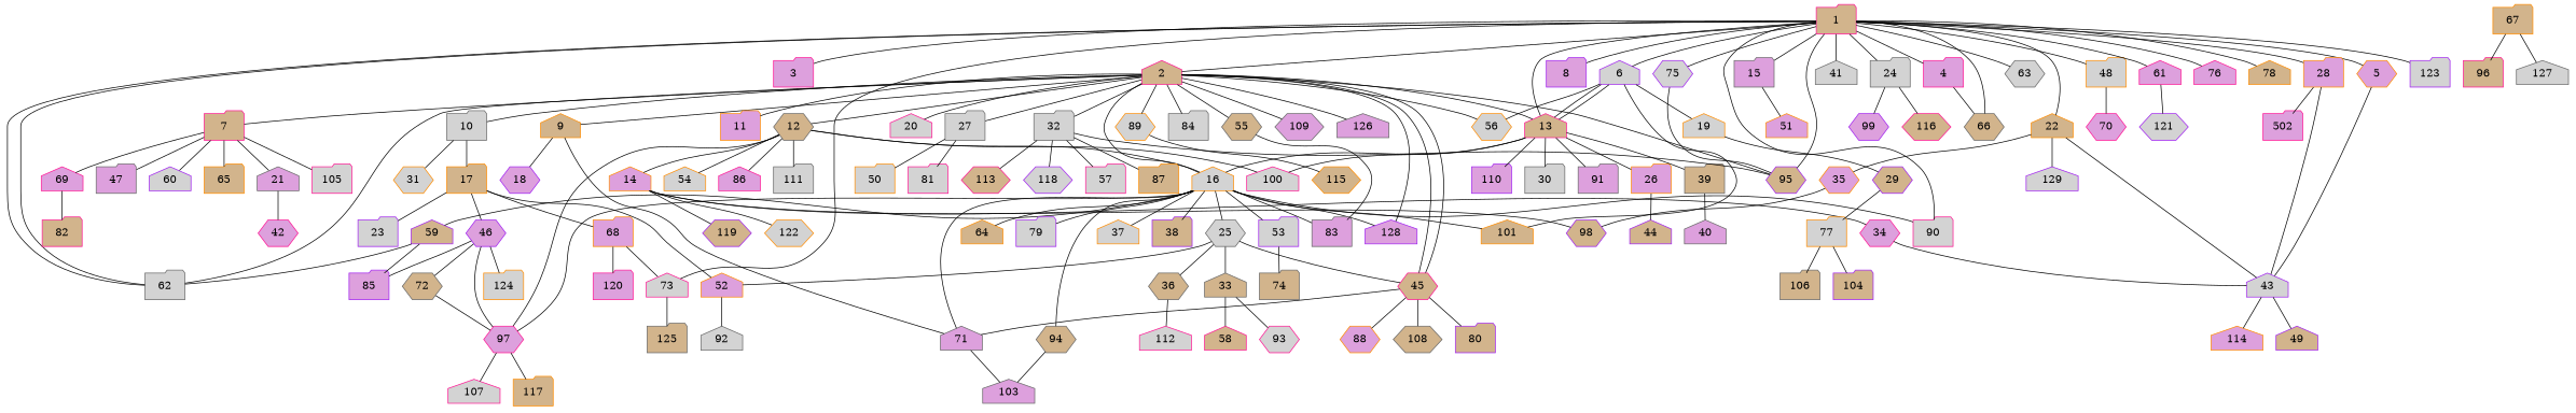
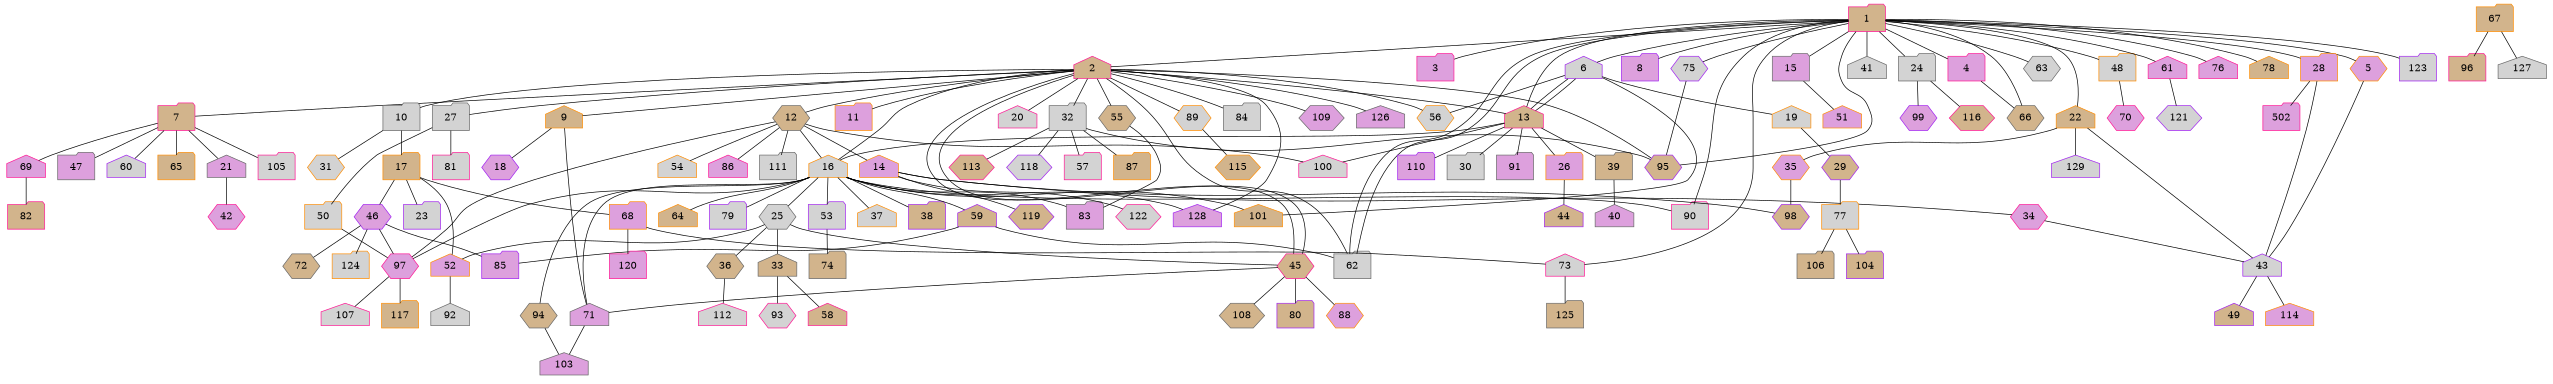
  graph {
    node [color=gray40 fillcolor=lightgrey shape=folder style=filled]
    1 [color=deeppink fillcolor=tan]
    2 [color=deeppink fillcolor=tan shape=house]
    3 [color=deeppink fillcolor=plum]
    4 [color=deeppink fillcolor=plum]
    5 [color=darkorange fillcolor=plum shape=hexagon]
    6 [color=purple shape=house]
    8 [color=purple fillcolor=plum]
    13 [color=deeppink fillcolor=tan shape=house]
    15 [fillcolor=plum]
    22 [color=darkorange fillcolor=tan shape=house]
    24
    28 [color=darkorange fillcolor=plum]
    41 [shape=house]
    48 [color=darkorange]
    61 [color=deeppink fillcolor=plum shape=house]
    62
    63 [shape=hexagon]
    66 [fillcolor=tan shape=hexagon]
    73 [color=deeppink shape=house]
    75 [color=purple shape=hexagon]
    76 [color=deeppink fillcolor=plum shape=house]
    78 [color=darkorange fillcolor=tan shape=house]
    90 [color=deeppink]
    95 [color=purple fillcolor=tan shape=hexagon]
    123 [color=purple]
    7 [color=deeppink fillcolor=tan]
    9 [color=darkorange fillcolor=tan shape=house]
    10
    11 [color=darkorange fillcolor=plum]
    12 [fillcolor=tan shape=hexagon]
    16 [color=darkorange shape=house]
    20 [color=deeppink shape=house]
    27
    32
    45 [color=deeppink fillcolor=tan shape=hexagon]
    55 [fillcolor=tan shape=hexagon]
    56 [color=darkorange shape=hexagon]
    84
    89 [color=darkorange shape=hexagon]
    109 [fillcolor=plum shape=hexagon]
    126 [fillcolor=plum shape=house]
    128 [color=purple fillcolor=plum shape=house]
    43 [color=purple shape=house]
    19 [color=darkorange shape=house]
    101 [color=darkorange fillcolor=tan shape=house]
    100 [color=deeppink shape=house]
    26 [color=darkorange fillcolor=plum]
    30
    39 [fillcolor=tan]
    91 [fillcolor=plum]
    110 [color=purple fillcolor=plum]
    51 [color=darkorange fillcolor=plum shape=house]
    35 [color=darkorange fillcolor=plum shape=hexagon]
    129 [color=purple shape=house]
    99 [color=purple fillcolor=plum shape=hexagon]
    116 [color=deeppink fillcolor=tan shape=hexagon]
    n57 [color=deeppink fillcolor=plum label=502]
    70 [color=deeppink fillcolor=plum shape=hexagon]
    121 [color=purple shape=hexagon]
    125 [fillcolor=tan]
    21 [fillcolor=plum shape=house]
    47 [fillcolor=plum]
    60 [color=purple shape=house]
    65 [color=darkorange fillcolor=tan]
    69 [color=deeppink fillcolor=plum shape=house]
    105 [color=deeppink]
    18 [color=purple fillcolor=plum shape=hexagon]
    71 [fillcolor=plum shape=house]
    31 [color=darkorange shape=hexagon]
    17 [color=darkorange fillcolor=tan]
    14 [color=darkorange fillcolor=plum shape=house]
    54 [color=darkorange shape=house]
    86 [color=deeppink fillcolor=plum shape=house]
    97 [color=deeppink fillcolor=plum shape=hexagon]
    111
    25 [shape=hexagon]
    37 [color=darkorange shape=house]
    38 [color=purple fillcolor=tan]
    53 [color=purple]
    59 [color=purple fillcolor=tan shape=house]
    64 [color=darkorange fillcolor=tan shape=house]
    79 [color=purple]
    83 [fillcolor=plum]
    94 [fillcolor=tan shape=hexagon]
    50 [color=darkorange]
    81 [color=deeppink]
    57 [color=deeppink]
    87 [color=darkorange fillcolor=tan]
    113 [color=deeppink fillcolor=tan shape=hexagon]
    118 [color=purple shape=hexagon]
    80 [color=purple fillcolor=tan]
    88 [color=darkorange fillcolor=plum shape=hexagon]
    108 [fillcolor=tan shape=hexagon]
    115 [color=darkorange fillcolor=tan shape=hexagon]
    49 [color=purple fillcolor=tan shape=house]
    114 [color=darkorange fillcolor=plum shape=house]
    29 [color=purple fillcolor=tan shape=hexagon]
    42 [color=deeppink fillcolor=plum shape=hexagon]
    82 [color=deeppink fillcolor=tan]
    103 [fillcolor=plum shape=house]
    23 [color=purple]
    46 [color=purple fillcolor=plum shape=hexagon]
    52 [color=darkorange fillcolor=plum shape=house]
    68 [color=darkorange fillcolor=plum]
    34 [color=deeppink fillcolor=plum shape=hexagon]
    98 [color=purple fillcolor=tan shape=hexagon]
    119 [color=purple fillcolor=tan shape=hexagon]
-   122 [color=darkorange shape=hexagon]
+   122 [color=deeppink shape=hexagon]
    107 [color=deeppink shape=house]
    117 [color=darkorange fillcolor=tan]
    44 [color=purple fillcolor=tan shape=house]
    40 [fillcolor=plum shape=house]
    33 [fillcolor=tan shape=house]
    36 [fillcolor=tan shape=hexagon]
    74 [fillcolor=tan]
    85 [color=purple fillcolor=plum]
    72 [fillcolor=tan shape=hexagon]
    124 [color=darkorange]
    92 [shape=house]
    120 [color=deeppink fillcolor=plum]
    77 [color=darkorange]
    58 [color=deeppink fillcolor=tan shape=house]
    93 [color=deeppink shape=hexagon]
    112 [color=deeppink shape=house]
    104 [color=purple fillcolor=tan]
    106 [fillcolor=tan]
    67 [color=darkorange fillcolor=tan]
    96 [color=deeppink fillcolor=tan]
    127 [shape=house]
    1 -- 2
    1 -- 3
    1 -- 4
    1 -- 5
    1 -- 6
    1 -- 8
    1 -- 13
    1 -- 15
    1 -- 22
    1 -- 24
    1 -- 28
    1 -- 41
    1 -- 48
    1 -- 61
    1 -- 62
    1 -- 62
    1 -- 63
    1 -- 66
    1 -- 73
    1 -- 75
    1 -- 76
    1 -- 78
    1 -- 90
    1 -- 95
    1 -- 123
    2 -- 13
    2 -- 62
    2 -- 95
    2 -- 7
    2 -- 9
    2 -- 10
    2 -- 11
    2 -- 12
    2 -- 16
    2 -- 20
    2 -- 27
    2 -- 32
    2 -- 45
    2 -- 45
    2 -- 55
    2 -- 56
    2 -- 84
    2 -- 89
    2 -- 109
    2 -- 126
    2 -- 128
    4 -- 66
    5 -- 43
    6 -- 13
    6 -- 13
    6 -- 56
    6 -- 19
    6 -- 101
    13 -- 16
    13 -- 100
    13 -- 26
    13 -- 30
    13 -- 39
    13 -- 91
    13 -- 110
    15 -- 51
    22 -- 43
    22 -- 35
    22 -- 129
    24 -- 99
    24 -- 116
    28 -- 43
    28 -- n57
    48 -- 70
    61 -- 121
    73 -- 125
    75 -- 95
    7 -- 21
    7 -- 47
    7 -- 60
    7 -- 65
    7 -- 69
    7 -- 105
    9 -- 18
    9 -- 71
    10 -- 31
    10 -- 17
    12 -- 16
    12 -- 100
    12 -- 14
    12 -- 54
    12 -- 86
    12 -- 97
    12 -- 111
    16 -- 90
    16 -- 128
    16 -- 101
    16 -- 71
    16 -- 97
    16 -- 25
    16 -- 37
    16 -- 38
    16 -- 53
    16 -- 59
    16 -- 64
    16 -- 79
    16 -- 83
    16 -- 94
    27 -- 50
    27 -- 81
    32 -- 95
    32 -- 57
    32 -- 87
    32 -- 113
    32 -- 118
    45 -- 71
    45 -- 80
    45 -- 88
    45 -- 108
    55 -- 83
    89 -- 115
    43 -- 49
    43 -- 114
    19 -- 29
    26 -- 44
    39 -- 40
    35 -- 98
    21 -- 42
    69 -- 82
    71 -- 103
    17 -- 23
    17 -- 46
    17 -- 52
    17 -- 68
    14 -- 34
    14 -- 98
    14 -- 119
    14 -- 122
    97 -- 107
    97 -- 117
    25 -- 45
    25 -- 52
    25 -- 33
    25 -- 36
    53 -- 74
    59 -- 62
    59 -- 85
    94 -- 103
-   72 -- 97
+   50 -- 97
    29 -- 77
    46 -- 97
    46 -- 85
    46 -- 72
    46 -- 124
    52 -- 92
    68 -- 73
    68 -- 120
    34 -- 43
    33 -- 58
    33 -- 93
    36 -- 112
    77 -- 104
    77 -- 106
    67 -- 96
    67 -- 127
  }
